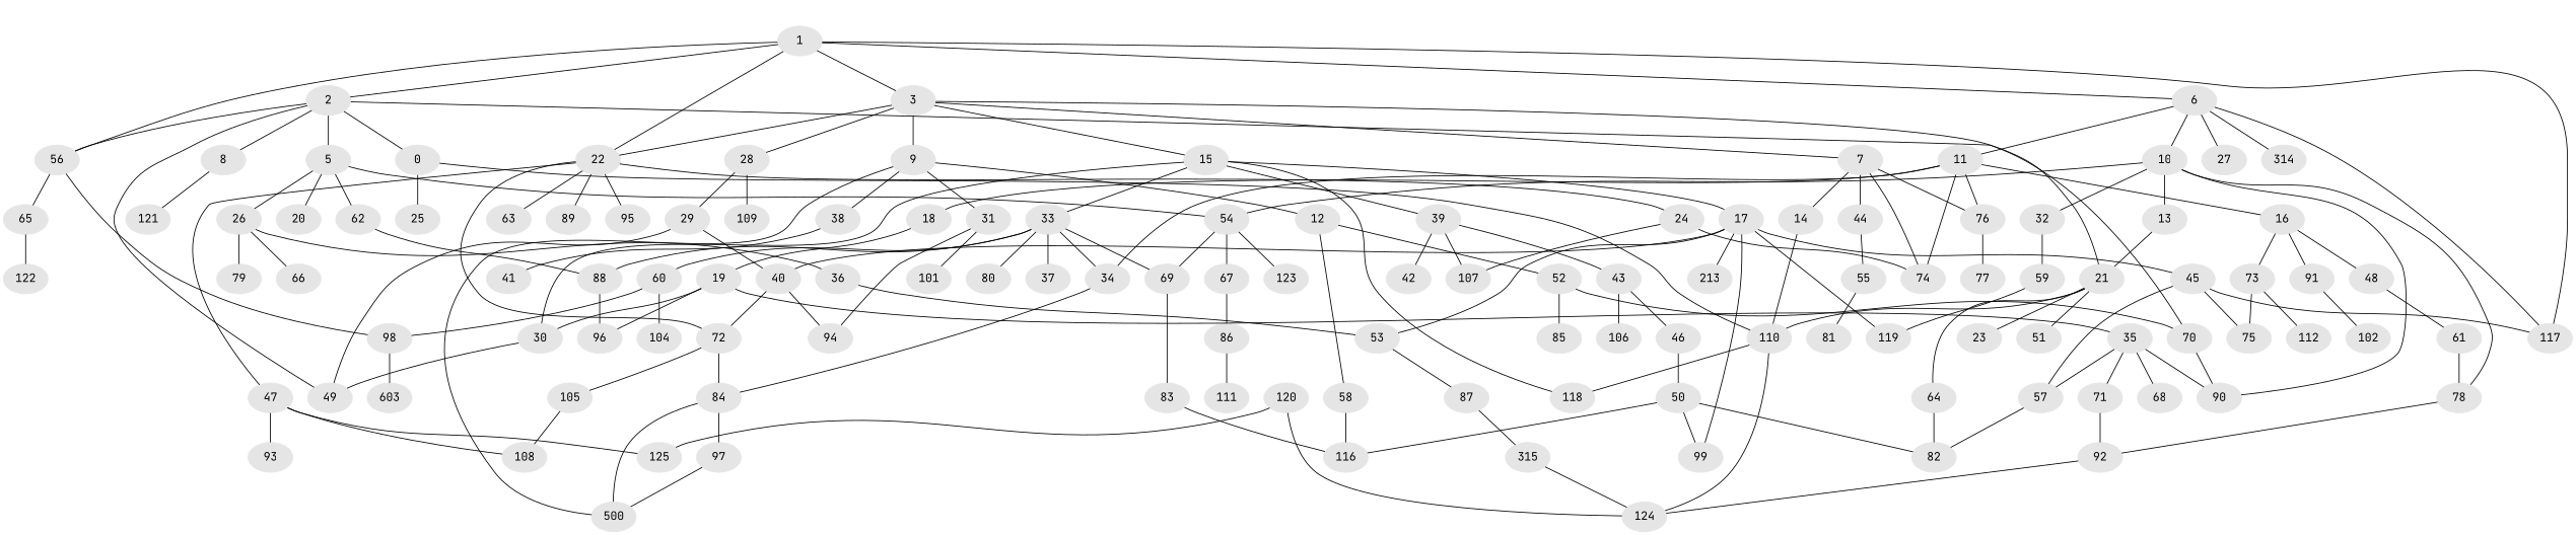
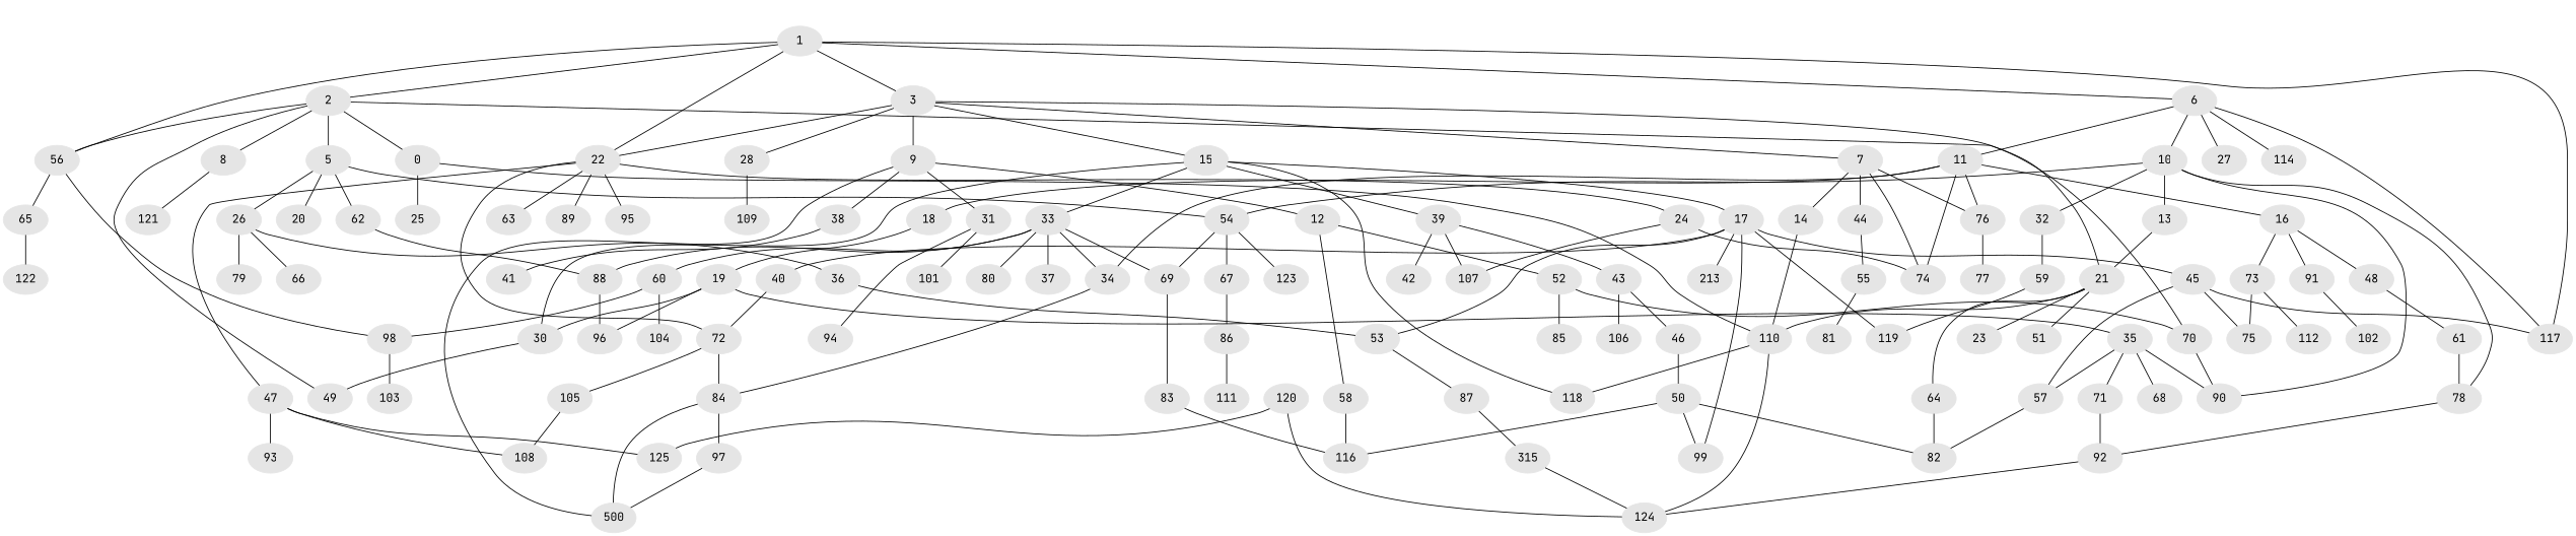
  graph {
    fontname="JetBrains Mono"
    node [color=gray90 fontname="JetBrains Mono" style=filled]
    edge [fontname="JetBrains Mono"]
    1
    2
    3
    6
    22
    56
    117
    n8 [label=0]
    5
    8
    49
    70
    7
    9
    15
    21
    28
    10
    11
    27
-   114 [label=314]
+   114
    24
    47
    63
    72
    89
    95
    65
    98
    25
    110
    20
    26
    54
    62
    121
    90
    14
    44
    74
    76
    12
    31
    38
    n45 [label=500]
    17
    30
    33
    39
    118
    23
    51
    64
-   29
    109
    124
    36
    66
    79
    69
    67
    123
    88
    13
    32
    78
    16
    18
    34
    55
    77
    52
    58
    94
    101
    41
    59
    92
    48
    73
    91
    19
    84
    85
    116
    40
    45
    53
    99
    n90 [label=213]
    119
    37
    60
    80
    42
    43
    107
    61
    75
    112
    102
    57
    87
    35
    96
    68
    71
    82
    93
    108
    125
    105
    104
    83
    97
    46
    106
    50
    81
    n120 [label=315]
    86
    122
-   103 [label=603]
+   103
    120
    111
    1 -- 2
    1 -- 3
    1 -- 6
    1 -- 22
    1 -- 56
    1 -- 117
    2 -- 56
    2 -- n8
    2 -- 5
    2 -- 8
    2 -- 49
    2 -- 70
    3 -- 22
    3 -- 7
    3 -- 9
    3 -- 15
    3 -- 21
    3 -- 28
    6 -- 117
    6 -- 10
    6 -- 11
    6 -- 27
    6 -- 114
    22 -- 24
    22 -- 47
    22 -- 63
    22 -- 72
    22 -- 89
    22 -- 95
    56 -- 65
    56 -- 98
    n8 -- 25
    n8 -- 110
    5 -- 20
    5 -- 26
    5 -- 54
    5 -- 62
    8 -- 121
    70 -- 90
    7 -- 14
    7 -- 44
    7 -- 74
    7 -- 76
    9 -- 12
    9 -- 31
    9 -- 38
    9 -- n45
    15 -- 17
    15 -- 30
    15 -- 33
    15 -- 39
    15 -- 118
    21 -- 110
    21 -- 23
    21 -- 51
    21 -- 64
-   28 -- 29
    28 -- 109
    10 -- 54
    10 -- 90
    10 -- 13
    10 -- 32
    10 -- 78
    11 -- 74
    11 -- 76
    11 -- 16
    11 -- 18
    11 -- 34
    24 -- 74
    24 -- 107
    47 -- 93
    47 -- 108
    47 -- 125
    72 -- 84
    72 -- 105
    65 -- 122
    98 -- 103
    110 -- 118
    110 -- 124
    26 -- 36
    26 -- 66
    26 -- 79
    54 -- 69
    54 -- 67
    54 -- 123
    62 -- 88
    14 -- 110
    44 -- 55
    76 -- 77
    12 -- 52
    12 -- 58
    31 -- 94
    31 -- 101
    38 -- 41
    17 -- 40
    17 -- 45
    17 -- 53
    17 -- 99
    17 -- n90
    17 -- 119
    30 -- 49
    33 -- 69
    33 -- 88
    33 -- 34
    33 -- 37
    33 -- 60
    33 -- 80
    39 -- 42
    39 -- 43
    39 -- 107
    64 -- 82
-   29 -- 49
-   29 -- 40
    36 -- 53
    69 -- 83
    67 -- 86
    88 -- 96
    13 -- 21
    32 -- 59
    78 -- 92
    16 -- 48
    16 -- 73
    16 -- 91
    18 -- 19
    34 -- 84
    55 -- 81
    52 -- 70
    52 -- 85
    58 -- 116
    59 -- 119
    92 -- 124
    48 -- 61
    73 -- 75
    73 -- 112
    91 -- 102
    19 -- 30
    19 -- 35
    19 -- 96
    84 -- n45
    84 -- 97
    40 -- 72
-   40 -- 94
    45 -- 117
    45 -- 75
    45 -- 57
    53 -- 87
    60 -- 98
    60 -- 104
    43 -- 46
    43 -- 106
    61 -- 78
    57 -- 82
    87 -- n120
    35 -- 90
    35 -- 57
    35 -- 68
    35 -- 71
    71 -- 92
    105 -- 108
    83 -- 116
    97 -- n45
    46 -- 50
    50 -- 116
    50 -- 99
    50 -- 82
    n120 -- 124
    86 -- 111
    120 -- 124
    120 -- 125
  }
